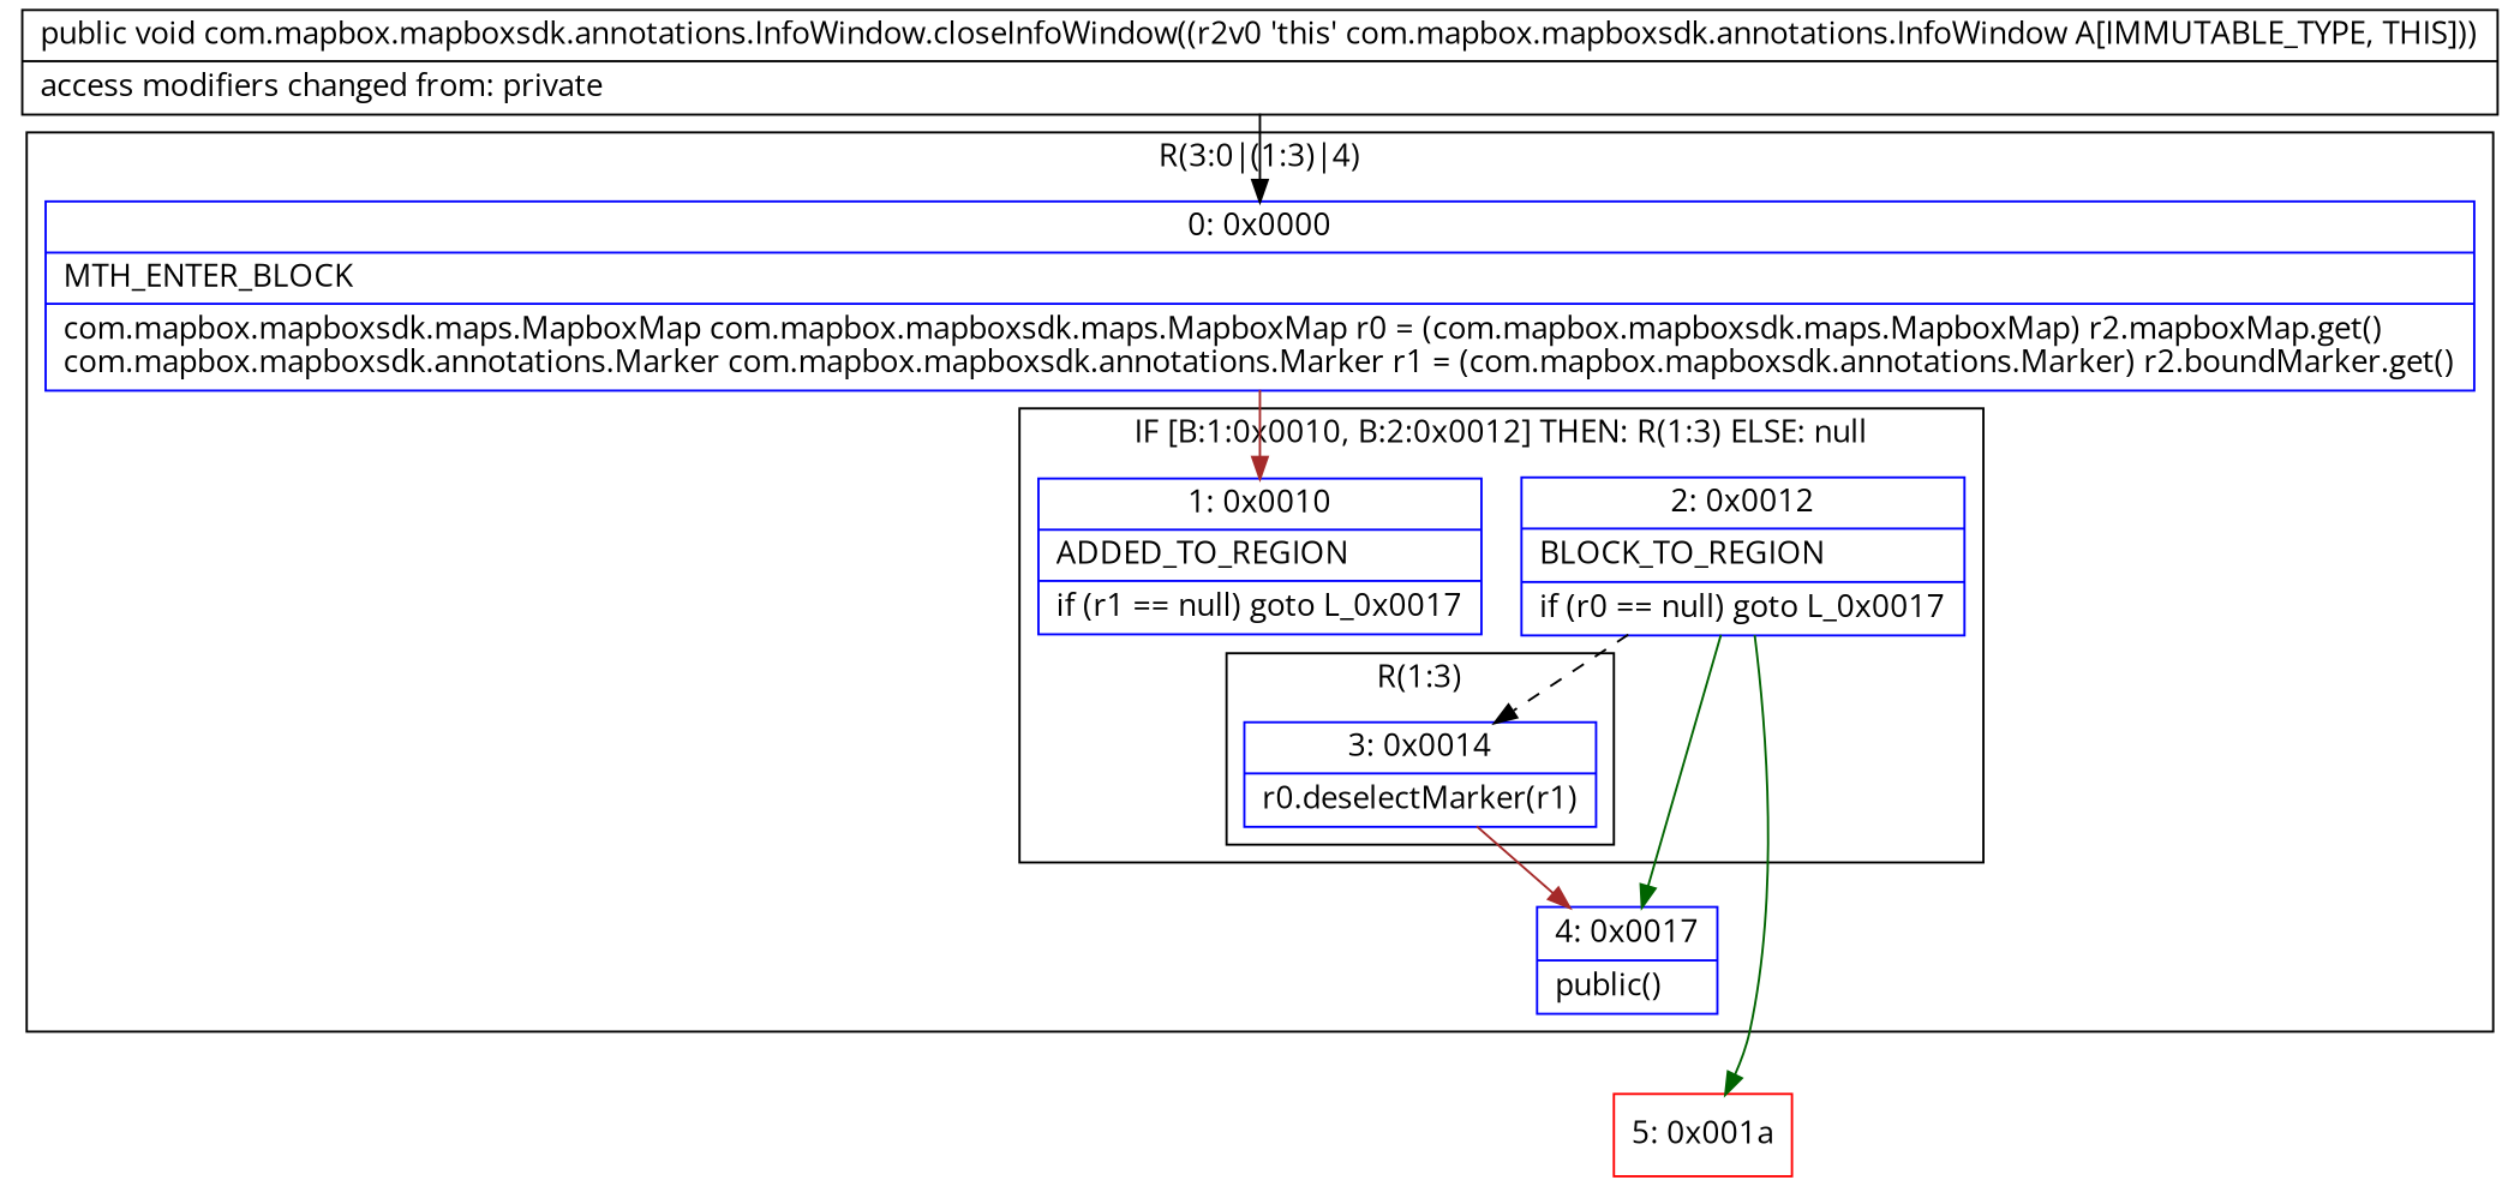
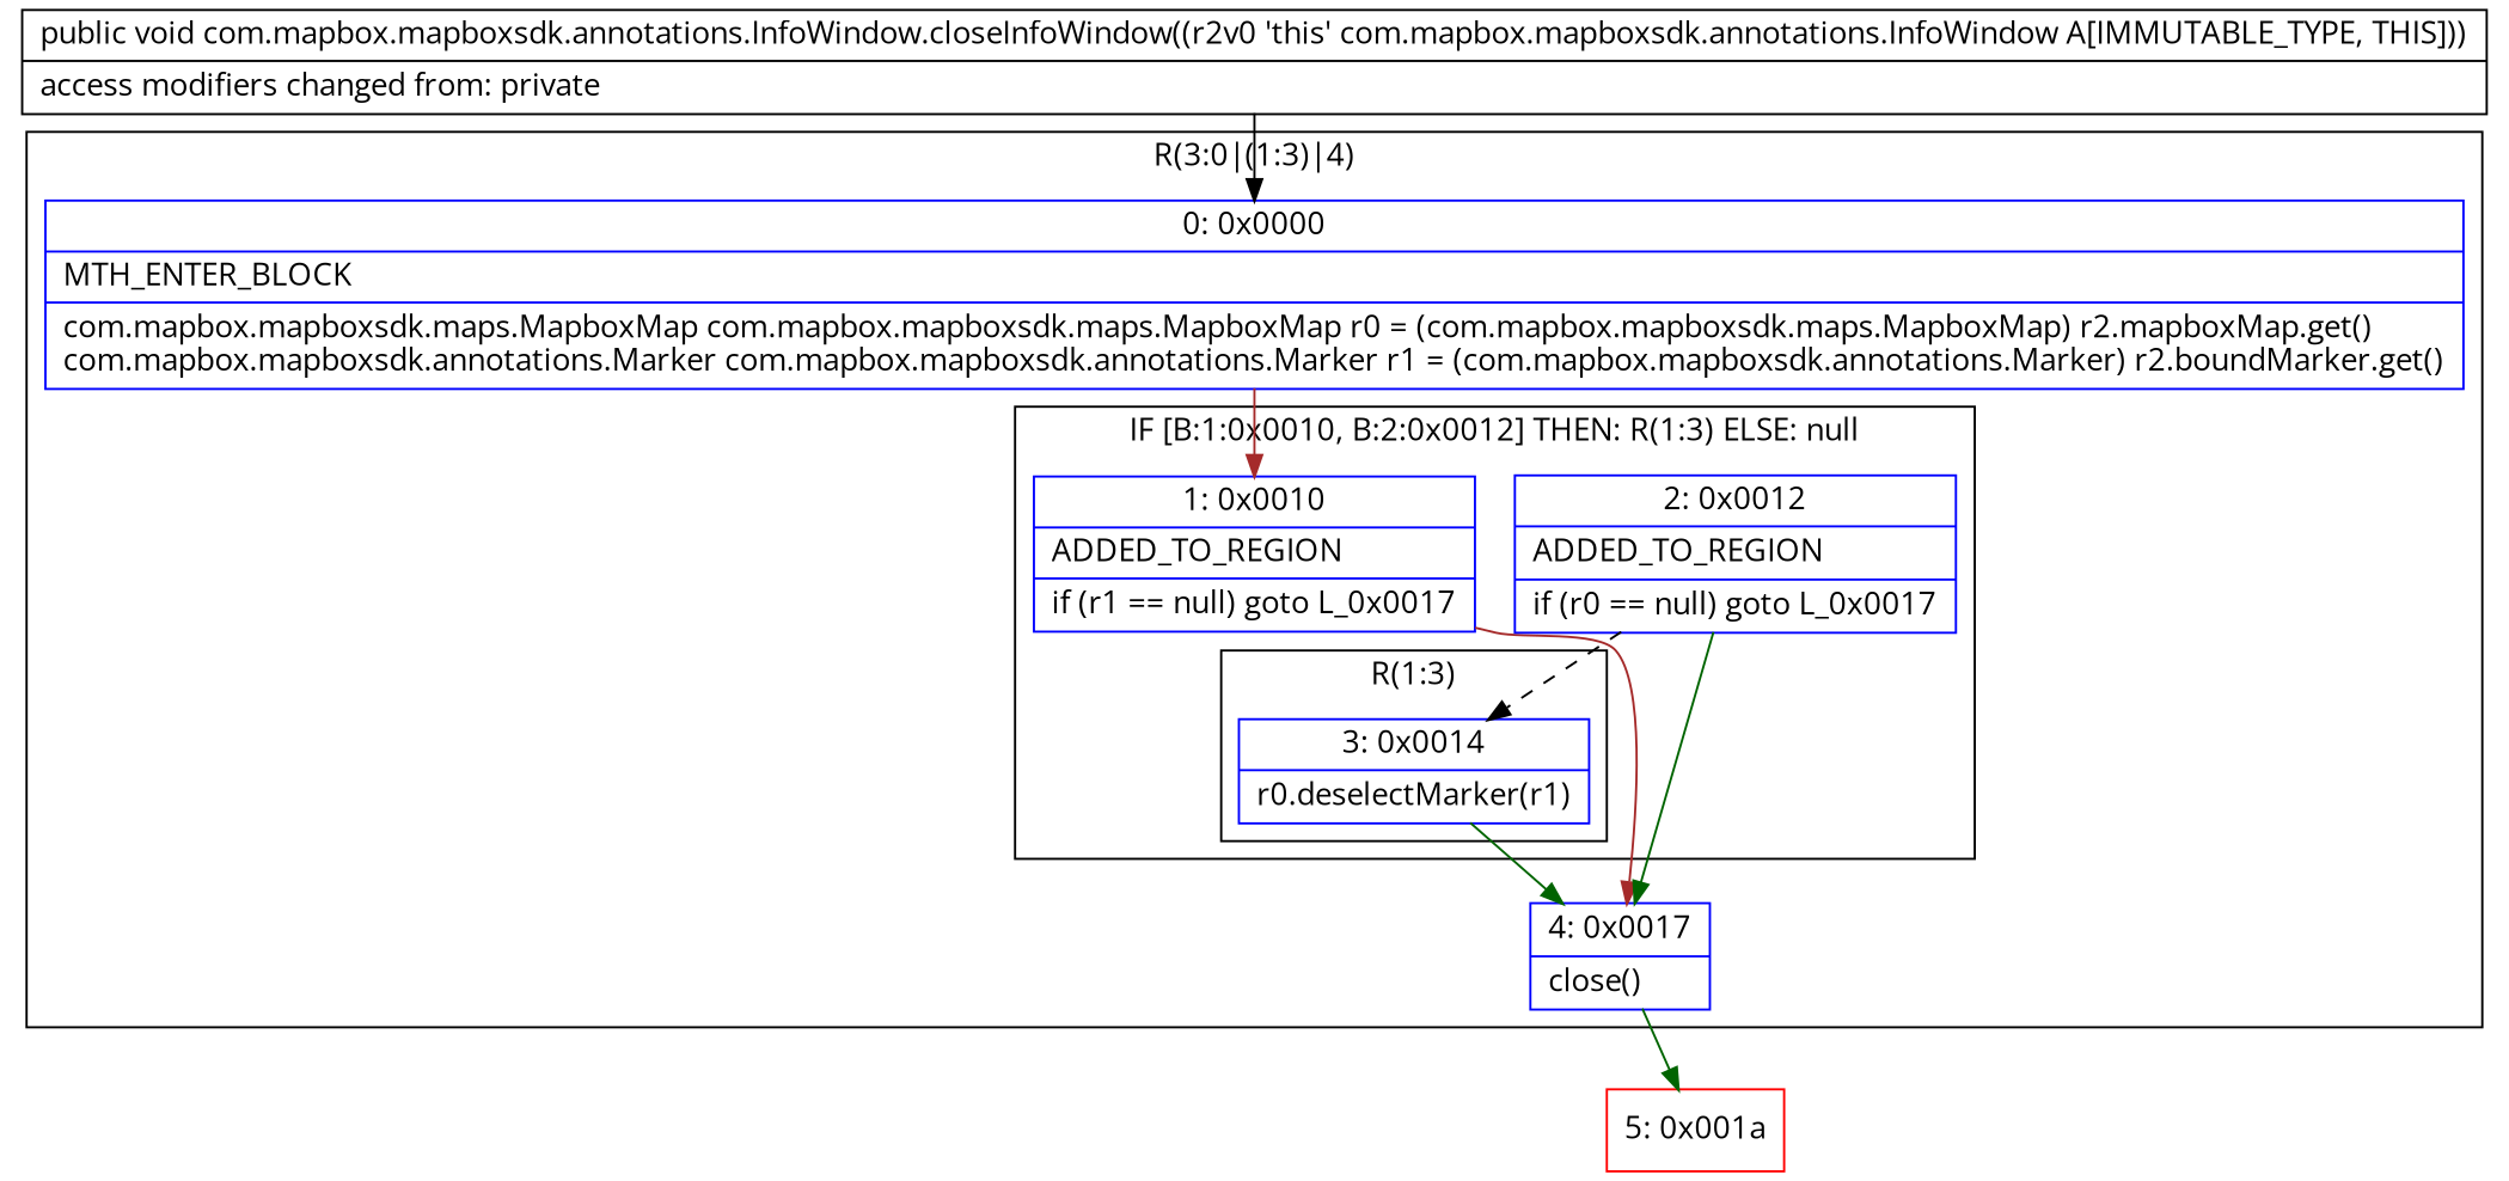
  digraph {
    fontname="Open Sans"
    node [color=blue fontname="Open Sans" shape=record]
    edge [color=darkgreen fontname="Open Sans"]
    n1 [label="{3\:\ 0x0014|r0.deselectMarker(r1)\l}"]
    n2 [label="{1\:\ 0x0010|ADDED_TO_REGION\l|if (r1 == null) goto L_0x0017\l}"]
-   n3 [label="{2\:\ 0x0012|BLOCK_TO_REGION\l|if (r0 == null) goto L_0x0017\l}"]
+   n3 [label="{2\:\ 0x0012|ADDED_TO_REGION\l|if (r0 == null) goto L_0x0017\l}"]
    n4 [label="{0\:\ 0x0000|MTH_ENTER_BLOCK\l|com.mapbox.mapboxsdk.maps.MapboxMap com.mapbox.mapboxsdk.maps.MapboxMap r0 = (com.mapbox.mapboxsdk.maps.MapboxMap) r2.mapboxMap.get()\lcom.mapbox.mapboxsdk.annotations.Marker com.mapbox.mapboxsdk.annotations.Marker r1 = (com.mapbox.mapboxsdk.annotations.Marker) r2.boundMarker.get()\l}"]
-   n5 [label="{4\:\ 0x0017|public()\l}"]
+   n5 [label="{4\:\ 0x0017|close()\l}"]
    n6 [color=red label="{5\:\ 0x001a}"]
    n7 [label="{public void com.mapbox.mapboxsdk.annotations.InfoWindow.closeInfoWindow((r2v0 'this' com.mapbox.mapboxsdk.annotations.InfoWindow A[IMMUTABLE_TYPE, THIS]))  | access modifiers changed from: private\l}" color=""]
    subgraph cluster_1 {
      label="R(3:0|(1:3)|4)"
      n4
      n5
      subgraph cluster_2 {
        label="IF [B:1:0x0010, B:2:0x0012] THEN: R(1:3) ELSE: null"
        n2
        n3
        subgraph cluster_3 {
          label="R(1:3)"
          n1
        }
      }
    }
-   n1 -> n5 [color=brown]
+   n1 -> n5
+   n2 -> n5 [color=brown]
    n3 -> n1 [color=black style=dashed]
    n3 -> n5
    n4 -> n2 [color=brown]
-   n3 -> n6
+   n5 -> n6
    n7 -> n4 [color=black]
  }
